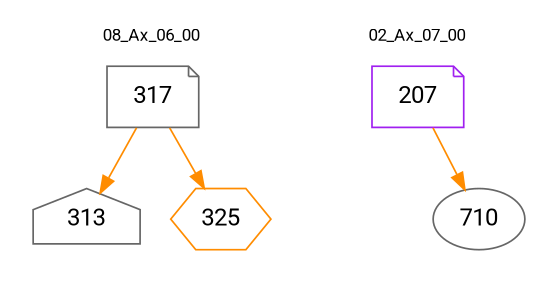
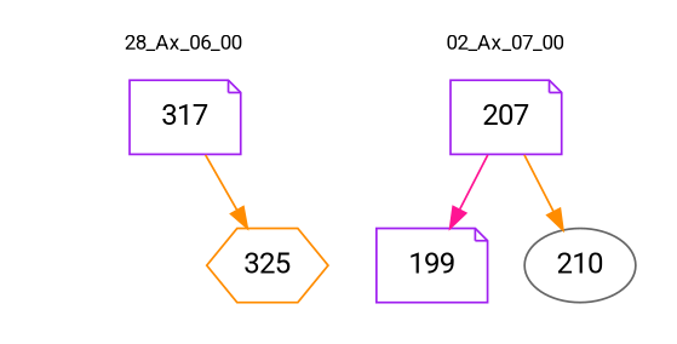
  digraph {
    fontname=Roboto
    node [color=purple fontname=Roboto shape=note]
    edge [color=darkorange fontname=Roboto]
-   n1 [color=gray40 label=317]
-   n2 [color=gray40 label=313 shape=house]
+   n1 [label=317]
    n3 [color=darkorange label=325 shape=hexagon]
    n4 [label=207]
-   n6 [color=gray40 label=710 shape=ellipse]
+   n5 [label=199]
+   n6 [color=gray40 label=210 shape=ellipse]
    subgraph cluster_1 {
      color=white
      fontsize=10
-     label="08_Ax_06_00"
+     label="28_Ax_06_00"
      n1
-     n2
      n3
    }
    subgraph cluster_2 {
      color=white
      fontsize=10
      label="02_Ax_07_00"
      n4
+     n5
      n6
    }
-   n1 -> n2
    n1 -> n3
+   n4 -> n5 [color=deeppink]
    n4 -> n6
  }
